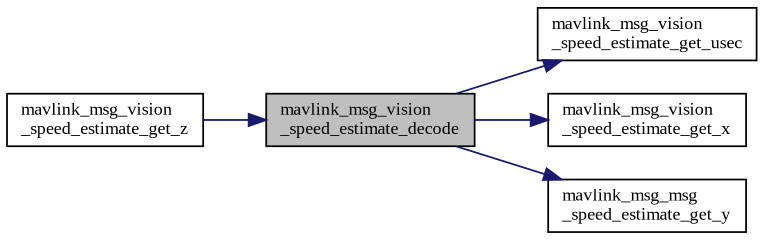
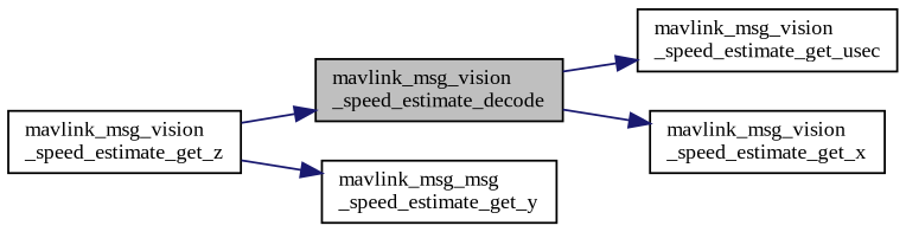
  digraph {
    fontname="Liberation Serif"
    rankdir=LR
    node [color=black fillcolor=white fontname="Liberation Serif" fontsize=10 shape=record style=filled]
    edge [color=midnightblue fontname="Liberation Serif" fontsize=10 labelfontname=Helvetica labelfontsize=10 style=solid]
    n1 [fillcolor=grey75 fontcolor=black height=0.2 label="mavlink_msg_vision\l_speed_estimate_decode" width=0.4]
    n2 [height=0.2 label="mavlink_msg_vision\l_speed_estimate_get_usec" width=0.4]
    n3 [height=0.2 label="mavlink_msg_vision\l_speed_estimate_get_x" width=0.4]
    n4 [height=0.2 label="mavlink_msg_msg\l_speed_estimate_get_y" width=0.4]
    n5 [height=0.2 label="mavlink_msg_vision\l_speed_estimate_get_z" width=0.4]
    n1 -> n2
    n1 -> n3
-   n1 -> n4
+   n5 -> n4
    n5 -> n1
  }
